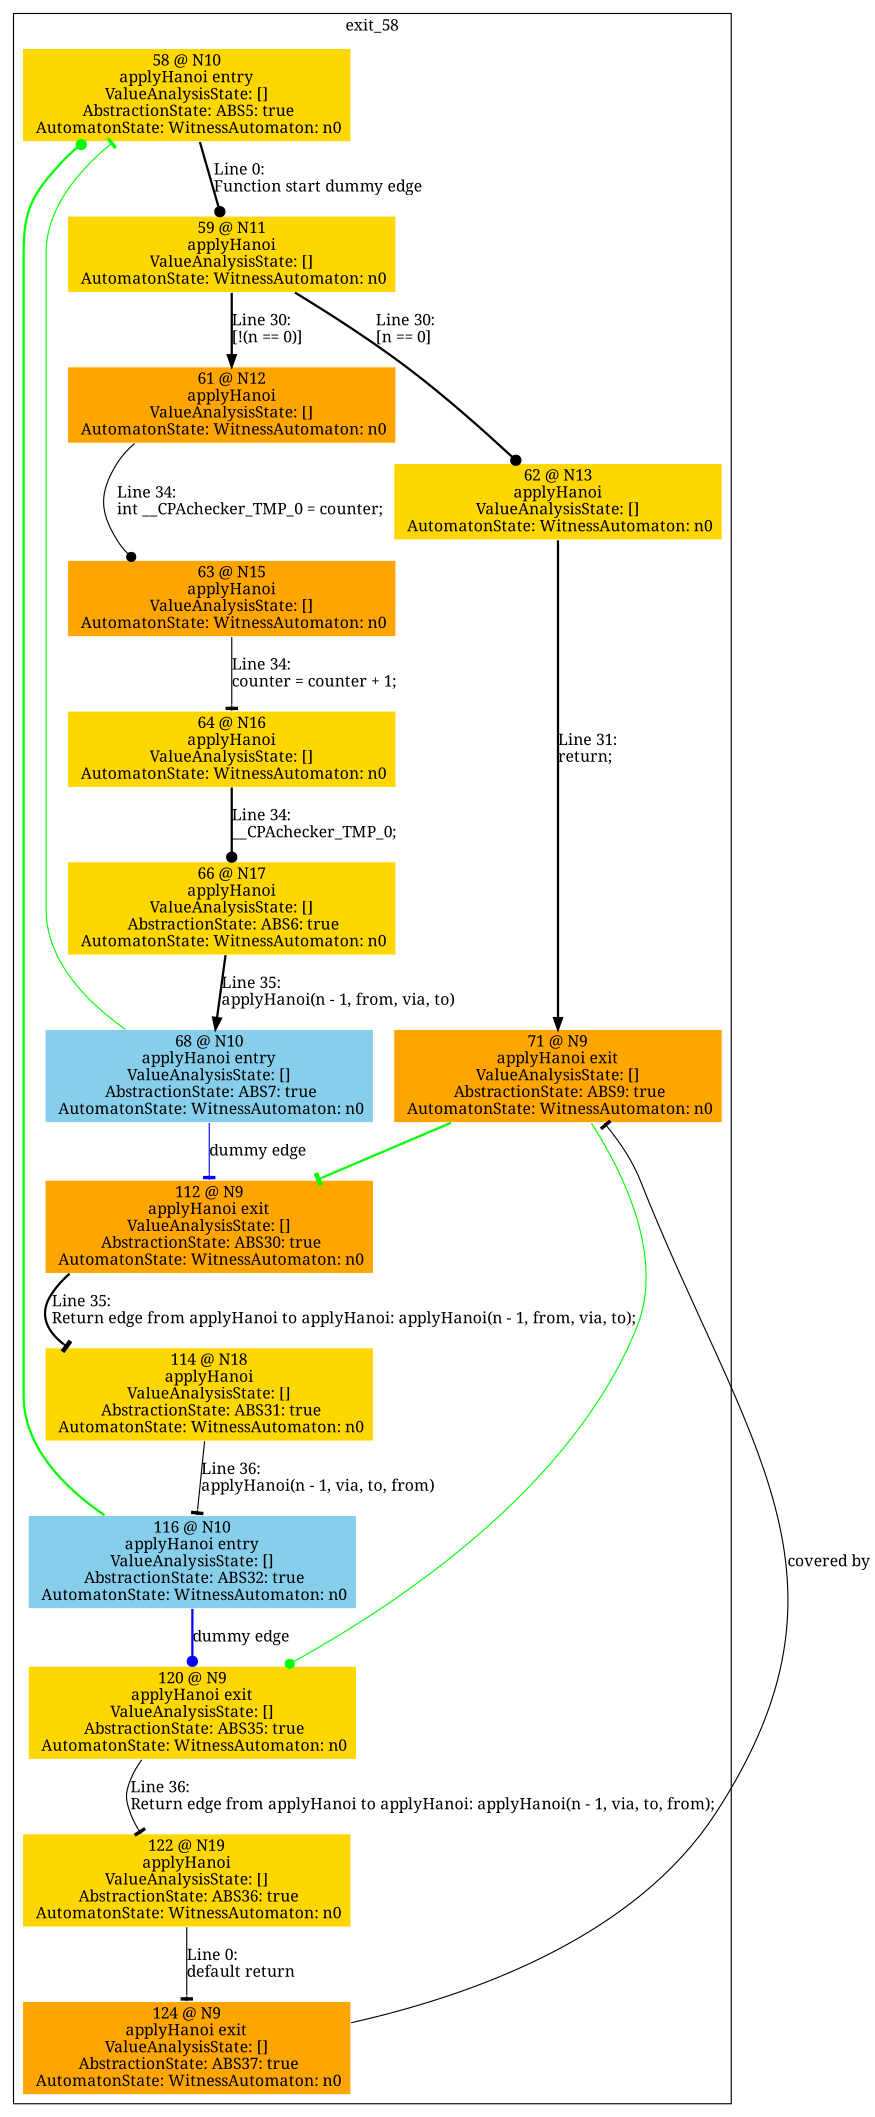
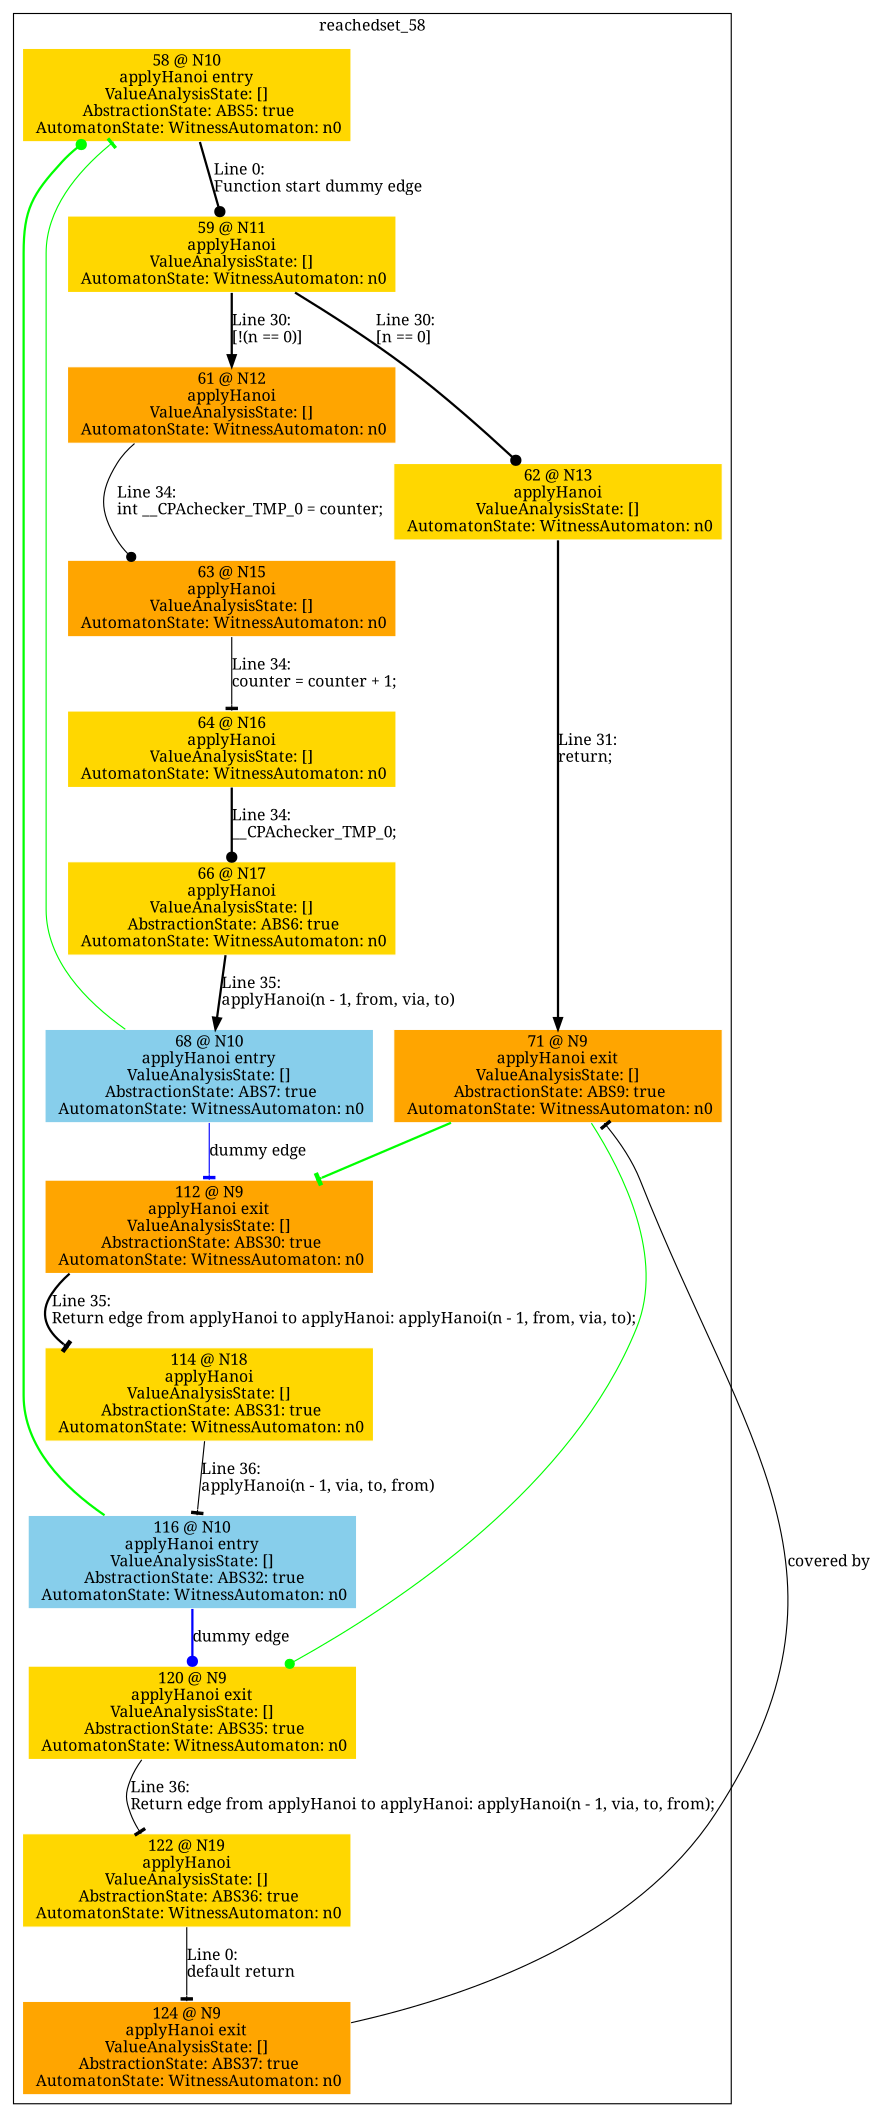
  digraph {
    fontname="Noto Serif"
    node [color=white fillcolor=gold shape=box style=filled fontname="Noto Serif"]
    edge [style=bold arrowhead=tee fontname="Noto Serif"]
    n1 [label="58 @ N10\napplyHanoi entry\nValueAnalysisState: []\n AbstractionState: ABS5: true\n AutomatonState: WitnessAutomaton: n0\n"]
    n2 [label="59 @ N11\napplyHanoi\nValueAnalysisState: []\n AutomatonState: WitnessAutomaton: n0\n"]
    n3 [label="62 @ N13\napplyHanoi\nValueAnalysisState: []\n AutomatonState: WitnessAutomaton: n0\n"]
    n4 [label="61 @ N12\napplyHanoi\nValueAnalysisState: []\n AutomatonState: WitnessAutomaton: n0\n" fillcolor=orange]
    n5 [fillcolor=orange label="71 @ N9\napplyHanoi exit\nValueAnalysisState: []\n AbstractionState: ABS9: true\n AutomatonState: WitnessAutomaton: n0\n"]
    n6 [label="63 @ N15\napplyHanoi\nValueAnalysisState: []\n AutomatonState: WitnessAutomaton: n0\n" fillcolor=orange]
    n7 [label="64 @ N16\napplyHanoi\nValueAnalysisState: []\n AutomatonState: WitnessAutomaton: n0\n"]
    n8 [label="66 @ N17\napplyHanoi\nValueAnalysisState: []\n AbstractionState: ABS6: true\n AutomatonState: WitnessAutomaton: n0\n"]
    n9 [fillcolor=skyblue label="68 @ N10\napplyHanoi entry\nValueAnalysisState: []\n AbstractionState: ABS7: true\n AutomatonState: WitnessAutomaton: n0\n"]
    n10 [fillcolor=orange label="112 @ N9\napplyHanoi exit\nValueAnalysisState: []\n AbstractionState: ABS30: true\n AutomatonState: WitnessAutomaton: n0\n"]
    n11 [label="114 @ N18\napplyHanoi\nValueAnalysisState: []\n AbstractionState: ABS31: true\n AutomatonState: WitnessAutomaton: n0\n"]
    n12 [fillcolor=skyblue label="116 @ N10\napplyHanoi entry\nValueAnalysisState: []\n AbstractionState: ABS32: true\n AutomatonState: WitnessAutomaton: n0\n"]
    n13 [label="120 @ N9\napplyHanoi exit\nValueAnalysisState: []\n AbstractionState: ABS35: true\n AutomatonState: WitnessAutomaton: n0\n"]
    n14 [label="122 @ N19\napplyHanoi\nValueAnalysisState: []\n AbstractionState: ABS36: true\n AutomatonState: WitnessAutomaton: n0\n"]
    n15 [fillcolor=orange label="124 @ N9\napplyHanoi exit\nValueAnalysisState: []\n AbstractionState: ABS37: true\n AutomatonState: WitnessAutomaton: n0\n"]
    subgraph cluster_1 {
-     label=exit_58
+     label=reachedset_58
      n1
      n2
      n3
      n4
      n5
      n6
      n7
      n8
      n9
      n10
      n11
      n12
      n13
      n14
      n15
    }
    n1 -> n2 [label="Line 0: \lFunction start dummy edge\l" arrowhead=dot]
    n2 -> n3 [label="Line 30: \l[n == 0]\l" arrowhead=dot]
    n2 -> n4 [label="Line 30: \l[!(n == 0)]\l" arrowhead=normal]
    n3 -> n5 [label="Line 31: \lreturn;\l" arrowhead=normal]
    n4 -> n6 [label="Line 34: \lint __CPAchecker_TMP_0 = counter;\l" style=solid arrowhead=dot]
    n5 -> n10 [color=green]
    n5 -> n13 [color=green style=solid arrowhead=dot]
    n6 -> n7 [label="Line 34: \lcounter = counter + 1;\l" style=solid]
    n7 -> n8 [label="Line 34: \l__CPAchecker_TMP_0;\l" arrowhead=dot]
    n8 -> n9 [label="Line 35: \lapplyHanoi(n - 1, from, via, to)\l" arrowhead=normal]
    n9 -> n1 [color=green style=solid]
    n9 -> n10 [color=blue label="dummy edge" style=solid]
    n10 -> n11 [label="Line 35: \lReturn edge from applyHanoi to applyHanoi: applyHanoi(n - 1, from, via, to);\l"]
    n11 -> n12 [label="Line 36: \lapplyHanoi(n - 1, via, to, from)\l" style=solid]
    n12 -> n1 [color=green arrowhead=dot]
    n12 -> n13 [color=blue label="dummy edge" arrowhead=dot]
    n13 -> n14 [label="Line 36: \lReturn edge from applyHanoi to applyHanoi: applyHanoi(n - 1, via, to, from);\l" style=solid]
    n14 -> n15 [label="Line 0: \ldefault return\l" style=solid]
    n15 -> n5 [label="covered by" style=solid weight=0]
  }
